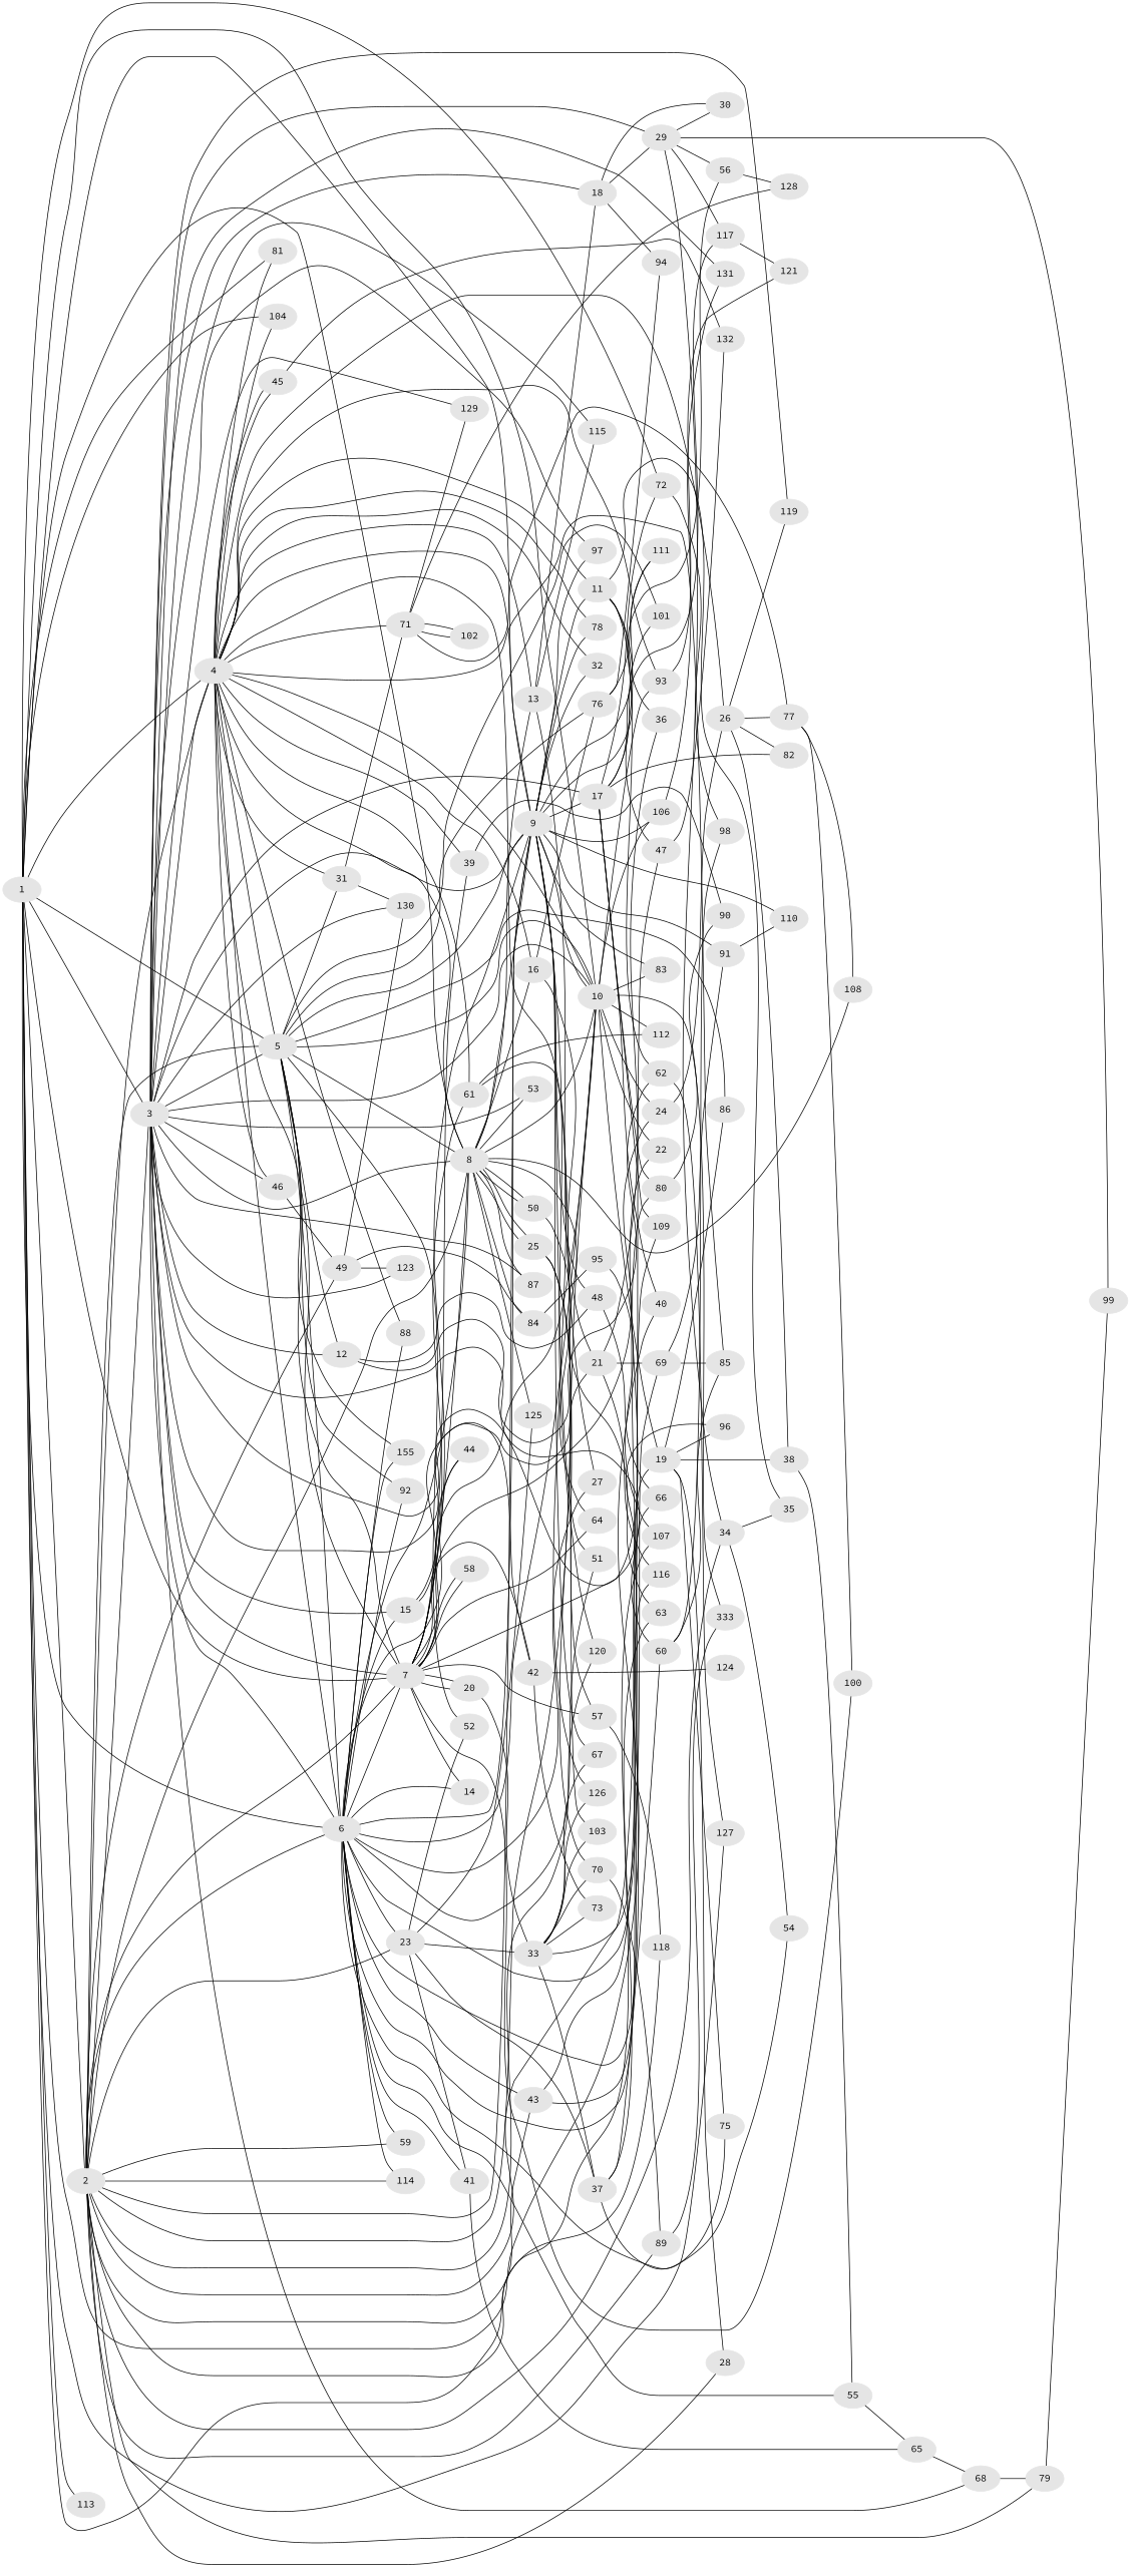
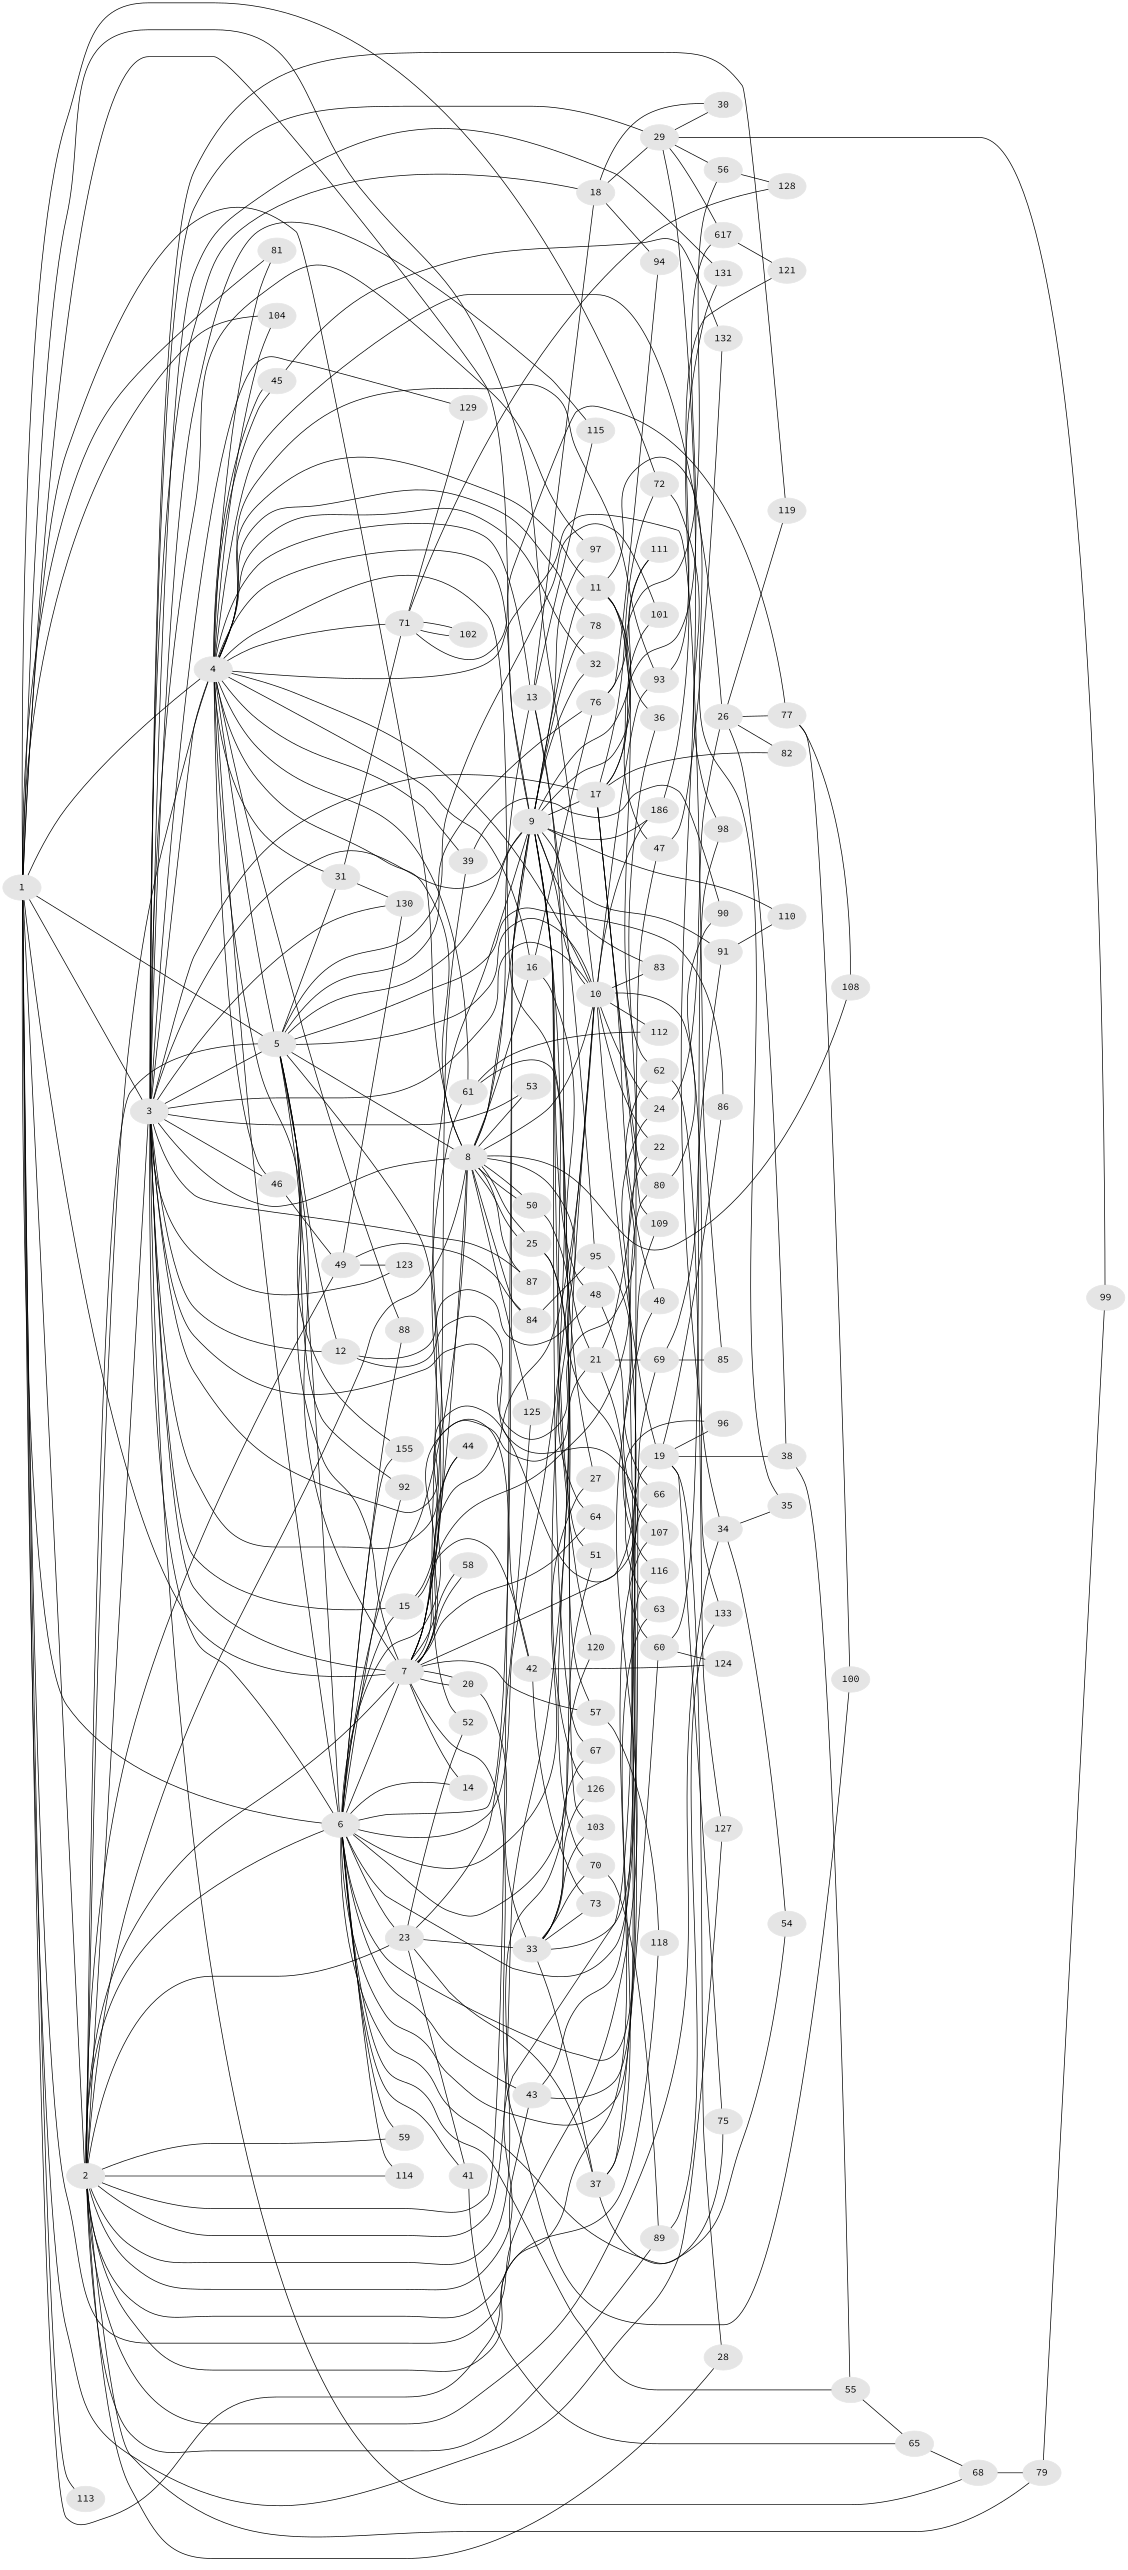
  graph {
    fontname="Source Code Pro"
    rankdir=LR
    node [color=gray90 fontname="Source Code Pro" style=filled]
    edge [fontname="Source Code Pro"]
    1
    2
    3
    4
    5
    6
    7
    8
    9
    10
    40
    72
    81
    104
    107
    113
    127
    23
    28
    34
    43
    47
    49
    59
    79
    89
    114
    118
    120
    12
    15
    17
    18
    29
    42
    46
    53
    60
    68
    87
    96
    97
    115
    119
    123
    129
    130
    131
    11
    13
    16
    26
    31
    32
    39
    45
    61
    71
    78
    85
    88
    93
    126
    52
    76
    86
    92
    101
    n69 [label=155]
    14
    19
    27
    41
    44
    51
    55
    69
    75
    116
    20
    22
    24
    57
    58
    64
    100
    25
    50
    63
    84
    108
    125
    48
    56
    67
    83
    91
-   106
+   106 [label=186]
    110
    111
    112
-   133 [label=333]
+   133
    98
    33
    37
    35
    54
    109
    66
    132
    99
    62
    21
    80
    82
-   117
+   117 [label=617]
    94
    30
    73
    124
    36
    95
    38
    77
    90
    103
    128
    102
    121
    65
    70
    1 -- 2
    1 -- 3
    1 -- 4
    1 -- 5
    1 -- 6
    1 -- 7
    1 -- 8
    1 -- 9
    1 -- 10
    1 -- 40
    1 -- 72
    1 -- 81
    1 -- 104
    1 -- 107
    1 -- 113
    1 -- 127
    2 -- 3
    2 -- 4
    2 -- 5
    2 -- 6
    2 -- 7
    2 -- 8
    2 -- 9
    2 -- 10
    2 -- 23
    2 -- 28
    2 -- 34
    2 -- 43
    2 -- 47
    2 -- 49
    2 -- 59
    2 -- 79
    2 -- 89
    2 -- 114
    2 -- 118
    2 -- 120
    3 -- 4
    3 -- 5
    3 -- 6
    3 -- 7
    3 -- 8
    3 -- 9
    3 -- 10
    3 -- 12
    3 -- 15
    3 -- 17
    3 -- 18
    3 -- 29
    3 -- 42
    3 -- 46
    3 -- 53
    3 -- 60
    3 -- 68
    3 -- 87
    3 -- 96
    3 -- 97
    3 -- 115
    3 -- 119
    3 -- 123
    3 -- 129
    3 -- 130
    3 -- 131
    4 -- 5
    4 -- 6
    4 -- 7
    4 -- 8
    4 -- 9
    4 -- 10
    4 -- 81
    4 -- 104
    4 -- 46
    4 -- 11
    4 -- 13
    4 -- 16
    4 -- 26
    4 -- 31
    4 -- 32
    4 -- 39
    4 -- 45
    4 -- 45
    4 -- 61
    4 -- 71
    4 -- 78
    4 -- 85
    4 -- 88
    4 -- 93
    4 -- 126
    5 -- 6
    5 -- 7
    5 -- 8
    5 -- 9
    5 -- 10
    5 -- 12
    5 -- 31
    5 -- 52
    5 -- 76
    5 -- 86
    5 -- 92
    5 -- 101
    5 -- n69
    6 -- 7
    6 -- 8
    6 -- 9
    6 -- 10
    6 -- 23
    6 -- 43
    6 -- 59
    6 -- 114
    6 -- 15
    6 -- 88
    6 -- 92
    6 -- n69
    6 -- 14
    6 -- 19
    6 -- 27
    6 -- 41
    6 -- 44
    6 -- 51
    6 -- 55
    6 -- 69
    6 -- 75
    6 -- 116
    7 -- 8
    7 -- 9
    7 -- 10
    7 -- 42
    7 -- 39
    7 -- 61
    7 -- 14
    7 -- 20
    7 -- 20
    7 -- 22
    7 -- 24
    7 -- 57
    7 -- 58
    7 -- 58
    7 -- 64
    7 -- 100
    8 -- 9
    8 -- 10
    8 -- 53
    8 -- 87
    8 -- 13
    8 -- 16
    8 -- 25
    8 -- 25
    8 -- 50
    8 -- 50
    8 -- 63
    8 -- 84
    8 -- 108
    8 -- 125
    9 -- 10
    9 -- 120
    9 -- 17
    9 -- 97
    9 -- 11
    9 -- 32
    9 -- 78
    9 -- 51
    9 -- 48
    9 -- 56
    9 -- 67
    9 -- 83
    9 -- 91
    9 -- 106
    9 -- 110
    9 -- 111
    10 -- 93
    10 -- 19
    10 -- 22
    10 -- 24
    10 -- 83
    10 -- 106
    10 -- 112
    10 -- 133
    72 -- 98
    23 -- 52
    23 -- 41
    23 -- 125
    23 -- 33
    23 -- 37
    34 -- 35
    34 -- 54
    43 -- 109
    43 -- 66
    47 -- 132
    49 -- 123
    49 -- 130
    49 -- 84
    79 -- 99
    89 -- 133
    12 -- 48
    12 -- 62
    15 -- 44
    15 -- 21
    17 -- 40
    17 -- 72
    17 -- 101
    17 -- 109
    17 -- 80
    17 -- 82
    17 -- 117
    18 -- 29
    18 -- 94
    18 -- 30
    29 -- 34
    29 -- 56
    29 -- 99
    29 -- 117
    29 -- 30
    42 -- 73
    42 -- 124
    46 -- 49
    60 -- 98
-   60 -- 85
+   60 -- 124
    68 -- 79
    11 -- 47
    11 -- 35
    11 -- 62
    11 -- 36
    13 -- 18
    13 -- 115
    13 -- 27
+   13 -- 95
    16 -- 76
    16 -- 21
    26 -- 119
    26 -- 82
    26 -- 38
    26 -- 77
    31 -- 130
    31 -- 71
    39 -- 90
    45 -- 132
    61 -- 112
    61 -- 103
    71 -- 129
    71 -- 77
    71 -- 128
    71 -- 102
    71 -- 102
    93 -- 121
    76 -- 111
    76 -- 94
    19 -- 28
    19 -- 96
    19 -- 86
    19 -- 75
    19 -- 38
    41 -- 65
    55 -- 65
    69 -- 85
    69 -- 91
    20 -- 33
    24 -- 26
    57 -- 118
    25 -- 57
    25 -- 70
    50 -- 64
    84 -- 95
    48 -- 66
    56 -- 128
    91 -- 110
    106 -- 131
    33 -- 126
    33 -- 67
    33 -- 37
    33 -- 80
    33 -- 73
    33 -- 103
    33 -- 70
    37 -- 60
    37 -- 63
    37 -- 54
    62 -- 127
    21 -- 69
    21 -- 116
    21 -- 36
    80 -- 90
    117 -- 121
    95 -- 107
    38 -- 55
    77 -- 100
    77 -- 108
    65 -- 68
    70 -- 89
  }
